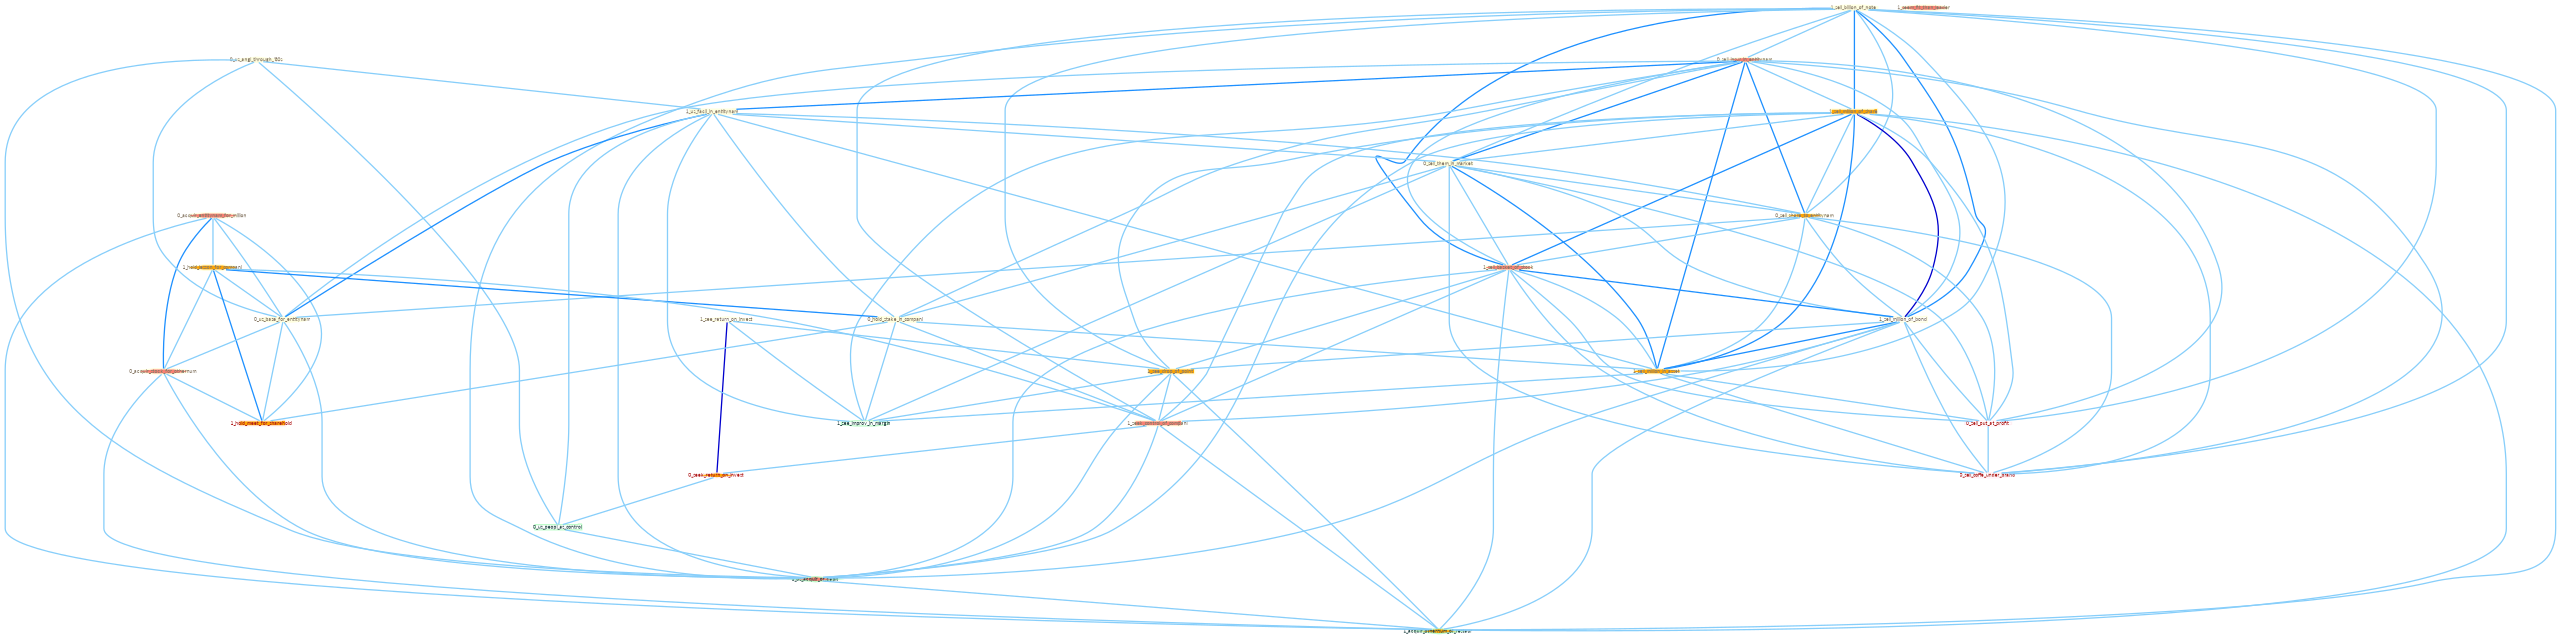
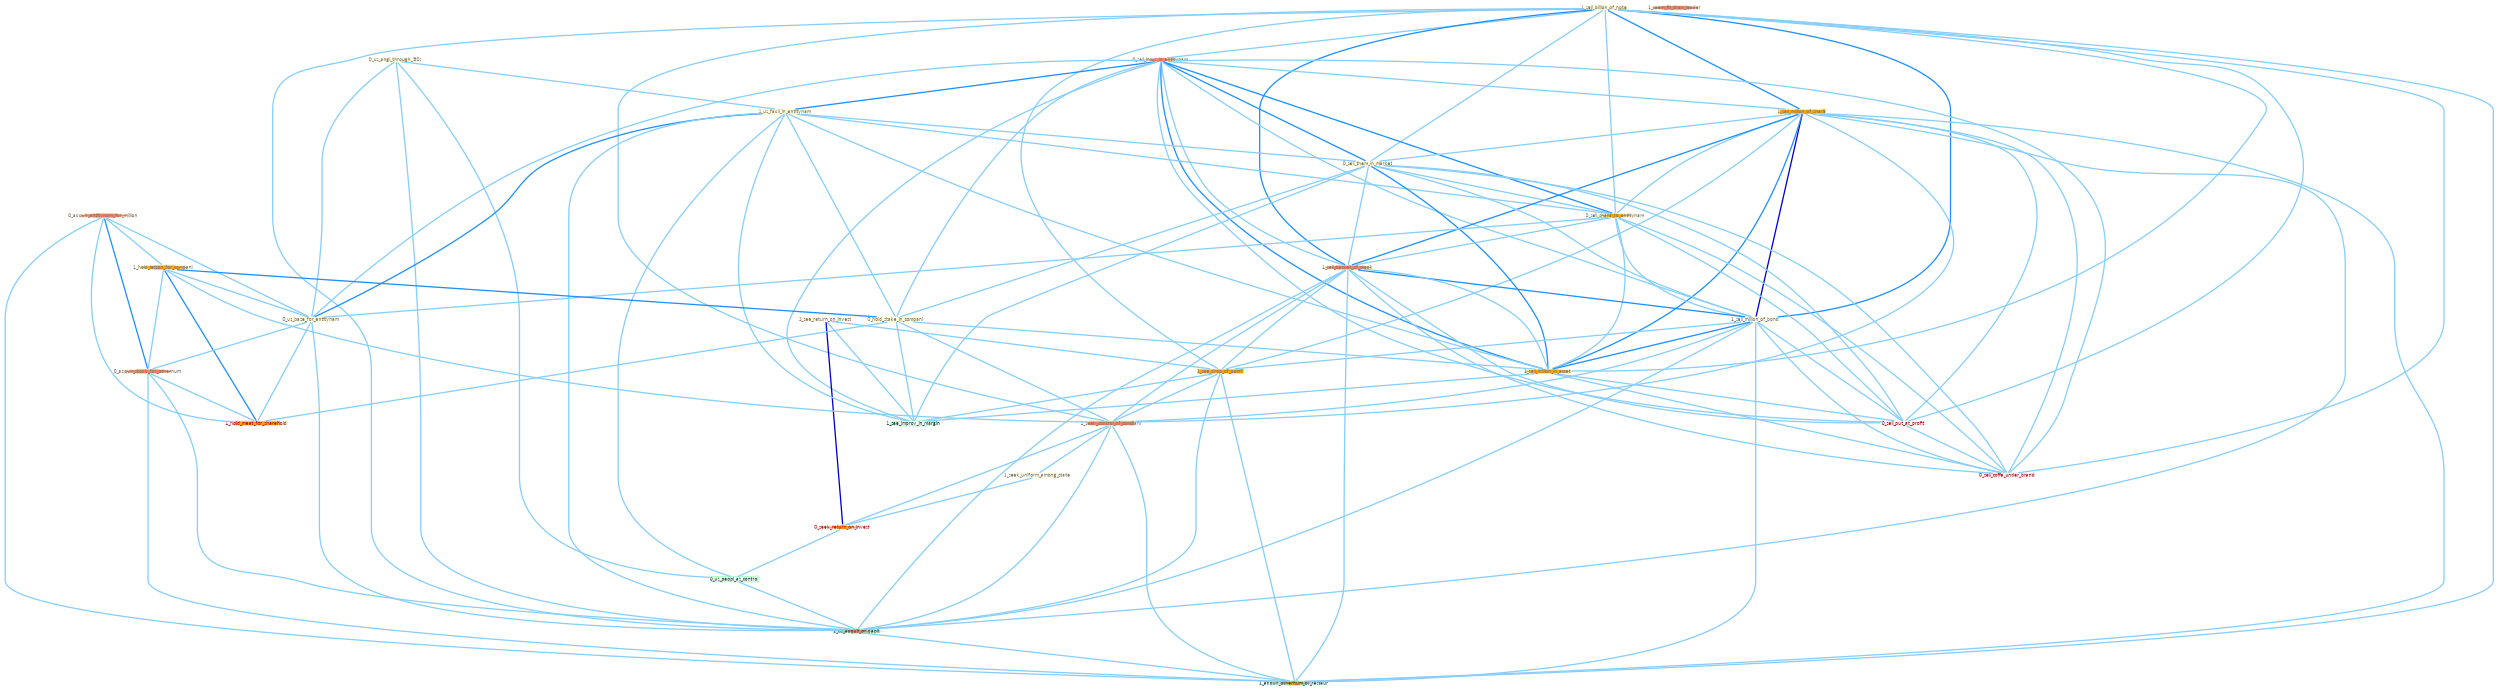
  graph {
    fontname=Lato
    node [color="#ffffe0" fillcolor=orange fixedsize=true fontcolor="#8b7d6b" fontname=Lato fontsize=4 shape=octagon style=filled]
    edge [color="#87cefa" fontname=Lato w=1]
    "0_acquir_entitynam_for_million " [fillcolor=salmon height=.06 width=.5]
    "0_us_angl_through_'80s " [fillcolor=lightyellow height=.06 shape=diamond width=.5]
    "1_sell_billion_of_note " [fillcolor=lightyellow height=.06 width=.5]
    "0_sell_insur_in_entitynam " [fillcolor=salmon height=.06 shape=diamond width=.5]
    "1_see_return_on_invest " [fillcolor=white height=.06 shape=diamond width=.5]
    "1_us_facil_in_entitynam " [fillcolor=lightyellow height=.06 shape=folder width=.5]
    "1_sell_million_of_share " [height=.06 shape=folder width=.5]
    "0_sell_them_in_market " [fillcolor=lightyellow height=.06 width=.5]
    "1_seem_fit_than_leader " [fillcolor=salmon height=.06 width=.5]
    "0_sell_share_to_entitynam " [height=.06 shape=diamond width=.5]
    "1_hold_lesson_for_compani " [height=.06 width=.5]
    "1_sell_basket_of_stock " [fillcolor=salmon height=.06 width=.5]
    "0_us_base_for_entitynam " [fillcolor=lightyellow height=.06 width=.5]
    "1_sell_million_of_bond " [fillcolor=white height=.06 shape=folder width=.5]
    "0_hold_stake_in_compani " [fillcolor=lightyellow height=.06 shape=folder width=.5]
    "1_see_drop_of_point " [height=.06 shape=folder width=.5]
    "0_acquir_stock_for_othernum " [fillcolor=salmon height=.06 width=.5]
    "1_seek_control_of_compani " [fillcolor=salmon height=.06 shape=folder width=.5]
    "1_sell_million_in_asset " [height=.06 width=.5]
+   "1_seek_uniform_among_state " [fillcolor=white height=.06 width=.5]
    "0_sell_put_at_profit " [color="#fff0f5" fillcolor=white fontcolor="#b22222" height=.06 width=.5]
    "0_seek_return_on_invest " [color="#fff0f5" fontcolor="#b22222" height=.06 shape=diamond width=.5]
    "0_sell_coffe_under_brand " [color="#fff0f5" fillcolor=white fontcolor="#b22222" height=.06 width=.5]
    "1_hold_meet_for_sharehold " [color="#fff0f5" fontcolor="#b22222" height=.06 shape=folder width=.5]
    "1_acquir_othernum_of_restaur " [color="#BDFCC9" fontcolor="#2f4f4f" height=.06 shape=diamond width=.5]
    "0_us_peopl_as_control " [color="#BDFCC9" fillcolor=white fontcolor="#2f4f4f" height=.06 shape=folder width=.5]
    n27 [color="#BDFCC9" fillcolor=salmon fontcolor="#2f4f4f" height=.06 label="1_us_acquir_of_capit" shape=diamond width=.5]
    "1_see_improv_in_margin " [color="#BDFCC9" fillcolor=white fontcolor="#2f4f4f" height=.06 width=.5]
    subgraph sub_1 {
      "0_acquir_entitynam_for_million "
      "0_us_angl_through_'80s "
      "1_sell_billion_of_note "
      "0_sell_insur_in_entitynam "
      "1_see_return_on_invest "
      "1_us_facil_in_entitynam "
      "1_sell_million_of_share "
      "0_sell_them_in_market "
      "1_seem_fit_than_leader "
      "0_sell_share_to_entitynam "
      "1_hold_lesson_for_compani "
      "1_sell_basket_of_stock "
      "0_us_base_for_entitynam "
      "1_sell_million_of_bond "
      "0_hold_stake_in_compani "
      "1_see_drop_of_point "
      "0_acquir_stock_for_othernum "
      "1_seek_control_of_compani "
      "1_sell_million_in_asset "
+     "1_seek_uniform_among_state "
    }
    subgraph sub_2 {
      "0_sell_put_at_profit "
      "0_seek_return_on_invest "
      "0_sell_coffe_under_brand "
      "1_hold_meet_for_sharehold "
    }
    "0_acquir_entitynam_for_million " -- "1_hold_lesson_for_compani "
    "0_acquir_entitynam_for_million " -- "0_us_base_for_entitynam "
    "0_acquir_entitynam_for_million " -- "0_acquir_stock_for_othernum " [color="#1e90ff" w=2]
    "0_acquir_entitynam_for_million " -- "1_hold_meet_for_sharehold "
    "0_acquir_entitynam_for_million " -- "1_acquir_othernum_of_restaur "
    "0_us_angl_through_'80s " -- "1_us_facil_in_entitynam "
    "0_us_angl_through_'80s " -- "0_us_base_for_entitynam "
    "0_us_angl_through_'80s " -- "0_us_peopl_as_control "
    "0_us_angl_through_'80s " -- n27
    "1_sell_billion_of_note " -- "0_sell_insur_in_entitynam "
    "1_sell_billion_of_note " -- "1_sell_million_of_share " [color="#1e90ff" w=2]
    "1_sell_billion_of_note " -- "0_sell_them_in_market "
    "1_sell_billion_of_note " -- "0_sell_share_to_entitynam "
    "1_sell_billion_of_note " -- "1_sell_basket_of_stock " [color="#1e90ff" w=2]
    "1_sell_billion_of_note " -- "1_sell_million_of_bond " [color="#1e90ff" w=2]
    "1_sell_billion_of_note " -- "1_see_drop_of_point "
    "1_sell_billion_of_note " -- "1_seek_control_of_compani "
    "1_sell_billion_of_note " -- "1_sell_million_in_asset "
    "1_sell_billion_of_note " -- "0_sell_put_at_profit "
    "1_sell_billion_of_note " -- "0_sell_coffe_under_brand "
    "1_sell_billion_of_note " -- "1_acquir_othernum_of_restaur "
    "1_sell_billion_of_note " -- n27
    "0_sell_insur_in_entitynam " -- "1_us_facil_in_entitynam " [color="#1e90ff" w=2]
    "0_sell_insur_in_entitynam " -- "1_sell_million_of_share "
    "0_sell_insur_in_entitynam " -- "0_sell_them_in_market " [color="#1e90ff" w=2]
    "0_sell_insur_in_entitynam " -- "0_sell_share_to_entitynam " [color="#1e90ff" w=2]
    "0_sell_insur_in_entitynam " -- "1_sell_basket_of_stock "
    "0_sell_insur_in_entitynam " -- "0_us_base_for_entitynam "
    "0_sell_insur_in_entitynam " -- "1_sell_million_of_bond "
    "0_sell_insur_in_entitynam " -- "0_hold_stake_in_compani "
    "0_sell_insur_in_entitynam " -- "1_sell_million_in_asset " [color="#1e90ff" w=2]
    "0_sell_insur_in_entitynam " -- "0_sell_put_at_profit "
    "0_sell_insur_in_entitynam " -- "0_sell_coffe_under_brand "
    "0_sell_insur_in_entitynam " -- "1_see_improv_in_margin "
    "1_see_return_on_invest " -- "1_see_drop_of_point "
    "1_see_return_on_invest " -- "0_seek_return_on_invest " [color="#0000cd" w=3]
    "1_see_return_on_invest " -- "1_see_improv_in_margin "
    "1_us_facil_in_entitynam " -- "0_sell_them_in_market "
    "1_us_facil_in_entitynam " -- "0_sell_share_to_entitynam "
    "1_us_facil_in_entitynam " -- "0_us_base_for_entitynam " [color="#1e90ff" w=2]
    "1_us_facil_in_entitynam " -- "0_hold_stake_in_compani "
    "1_us_facil_in_entitynam " -- "1_sell_million_in_asset "
    "1_us_facil_in_entitynam " -- "0_us_peopl_as_control "
    "1_us_facil_in_entitynam " -- n27
    "1_us_facil_in_entitynam " -- "1_see_improv_in_margin "
    "1_sell_million_of_share " -- "0_sell_them_in_market "
    "1_sell_million_of_share " -- "0_sell_share_to_entitynam "
    "1_sell_million_of_share " -- "1_sell_basket_of_stock " [color="#1e90ff" w=2]
    "1_sell_million_of_share " -- "1_sell_million_of_bond " [color="#0000cd" w=3]
    "1_sell_million_of_share " -- "1_see_drop_of_point "
    "1_sell_million_of_share " -- "1_seek_control_of_compani "
    "1_sell_million_of_share " -- "1_sell_million_in_asset " [color="#1e90ff" w=2]
    "1_sell_million_of_share " -- "0_sell_put_at_profit "
    "1_sell_million_of_share " -- "0_sell_coffe_under_brand "
    "1_sell_million_of_share " -- "1_acquir_othernum_of_restaur "
    "1_sell_million_of_share " -- n27
    "0_sell_them_in_market " -- "0_sell_share_to_entitynam "
    "0_sell_them_in_market " -- "1_sell_basket_of_stock "
    "0_sell_them_in_market " -- "1_sell_million_of_bond "
    "0_sell_them_in_market " -- "0_hold_stake_in_compani "
    "0_sell_them_in_market " -- "1_sell_million_in_asset " [color="#1e90ff" w=2]
    "0_sell_them_in_market " -- "0_sell_put_at_profit "
    "0_sell_them_in_market " -- "0_sell_coffe_under_brand "
    "0_sell_them_in_market " -- "1_see_improv_in_margin "
    "0_sell_share_to_entitynam " -- "1_sell_basket_of_stock "
    "0_sell_share_to_entitynam " -- "0_us_base_for_entitynam "
    "0_sell_share_to_entitynam " -- "1_sell_million_of_bond "
    "0_sell_share_to_entitynam " -- "1_sell_million_in_asset "
    "0_sell_share_to_entitynam " -- "0_sell_put_at_profit "
    "0_sell_share_to_entitynam " -- "0_sell_coffe_under_brand "
    "1_hold_lesson_for_compani " -- "0_us_base_for_entitynam "
    "1_hold_lesson_for_compani " -- "0_hold_stake_in_compani " [color="#1e90ff" w=2]
    "1_hold_lesson_for_compani " -- "0_acquir_stock_for_othernum "
    "1_hold_lesson_for_compani " -- "1_seek_control_of_compani "
    "1_hold_lesson_for_compani " -- "1_hold_meet_for_sharehold " [color="#1e90ff" w=2]
    "1_sell_basket_of_stock " -- "1_sell_million_of_bond " [color="#1e90ff" w=2]
    "1_sell_basket_of_stock " -- "1_see_drop_of_point "
    "1_sell_basket_of_stock " -- "1_seek_control_of_compani "
    "1_sell_basket_of_stock " -- "1_sell_million_in_asset "
    "1_sell_basket_of_stock " -- "0_sell_put_at_profit "
    "1_sell_basket_of_stock " -- "0_sell_coffe_under_brand "
    "1_sell_basket_of_stock " -- "1_acquir_othernum_of_restaur "
    "1_sell_basket_of_stock " -- n27
    "0_us_base_for_entitynam " -- "0_acquir_stock_for_othernum "
    "0_us_base_for_entitynam " -- "1_hold_meet_for_sharehold "
    "0_us_base_for_entitynam " -- n27
    "1_sell_million_of_bond " -- "1_see_drop_of_point "
    "1_sell_million_of_bond " -- "1_seek_control_of_compani "
    "1_sell_million_of_bond " -- "1_sell_million_in_asset " [color="#1e90ff" w=2]
    "1_sell_million_of_bond " -- "0_sell_put_at_profit "
    "1_sell_million_of_bond " -- "0_sell_coffe_under_brand "
    "1_sell_million_of_bond " -- "1_acquir_othernum_of_restaur "
    "1_sell_million_of_bond " -- n27
    "0_hold_stake_in_compani " -- "1_seek_control_of_compani "
    "0_hold_stake_in_compani " -- "1_sell_million_in_asset "
    "0_hold_stake_in_compani " -- "1_hold_meet_for_sharehold "
    "0_hold_stake_in_compani " -- "1_see_improv_in_margin "
    "1_see_drop_of_point " -- "1_seek_control_of_compani "
    "1_see_drop_of_point " -- "1_acquir_othernum_of_restaur "
    "1_see_drop_of_point " -- n27
    "1_see_drop_of_point " -- "1_see_improv_in_margin "
    "0_acquir_stock_for_othernum " -- "1_hold_meet_for_sharehold "
    "0_acquir_stock_for_othernum " -- "1_acquir_othernum_of_restaur "
    "0_acquir_stock_for_othernum " -- n27
+   "1_seek_control_of_compani " -- "1_seek_uniform_among_state "
    "1_seek_control_of_compani " -- "0_seek_return_on_invest "
    "1_seek_control_of_compani " -- "1_acquir_othernum_of_restaur "
    "1_seek_control_of_compani " -- n27
    "1_sell_million_in_asset " -- "0_sell_put_at_profit "
    "1_sell_million_in_asset " -- "0_sell_coffe_under_brand "
    "1_sell_million_in_asset " -- "1_see_improv_in_margin "
+   "1_seek_uniform_among_state " -- "0_seek_return_on_invest "
    "0_sell_put_at_profit " -- "0_sell_coffe_under_brand "
    "0_seek_return_on_invest " -- "0_us_peopl_as_control "
    "0_us_peopl_as_control " -- n27
    n27 -- "1_acquir_othernum_of_restaur "
  }
